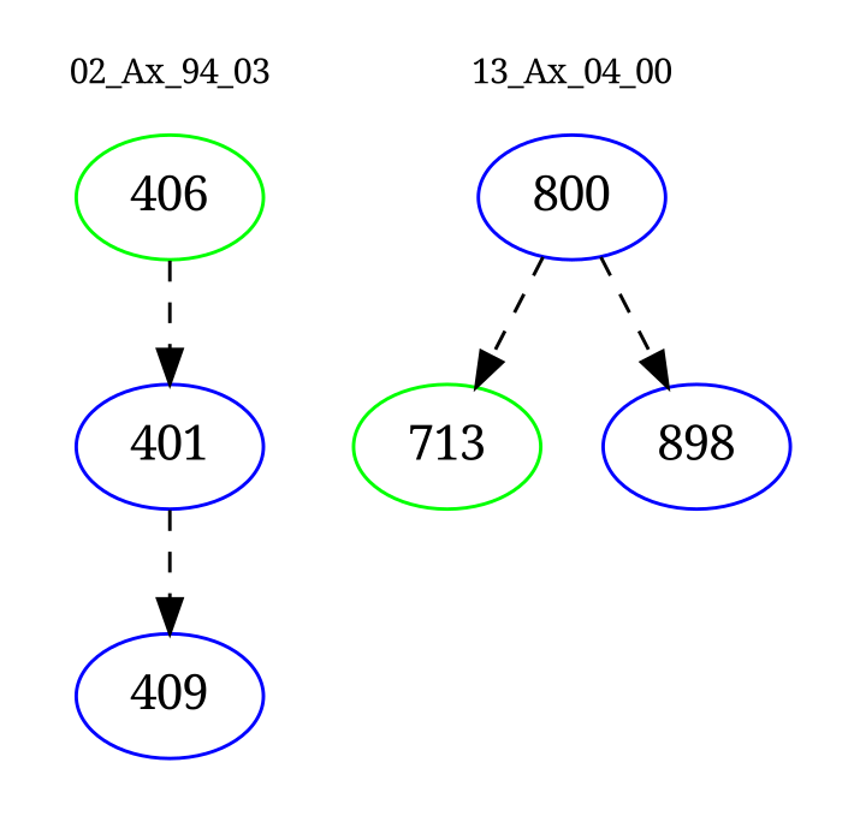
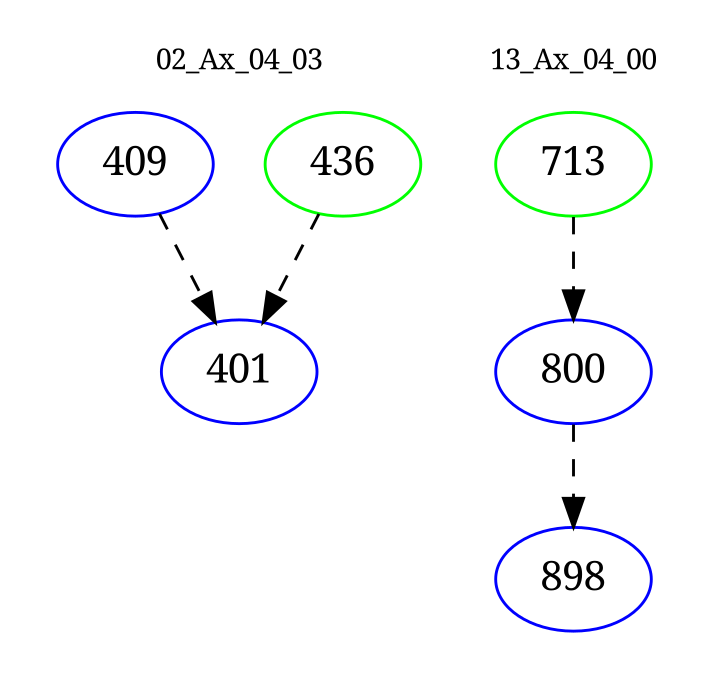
  digraph {
    fontname="Noto Serif"
    node [color=blue fontname="Noto Serif"]
    edge [color=black fontname="Noto Serif" style=dashed]
-   n1 [color=green label=406]
+   n1 [color=green label=436]
    n2 [label=401]
    n3 [label=409]
    n4 [color=green label=713]
    n5 [label=800]
    n6 [label=898]
    subgraph cluster_1 {
      color=white
      fontsize=10
-     label="02_Ax_94_03"
+     label="02_Ax_04_03"
      n1
      n2
      n3
    }
    subgraph cluster_2 {
      color=white
      fontsize=10
      label="13_Ax_04_00"
      n4
      n5
      n6
    }
    n1 -> n2
-   n2 -> n3
-   n5 -> n4
+   n3 -> n2
+   n4 -> n5
    n5 -> n6
  }
